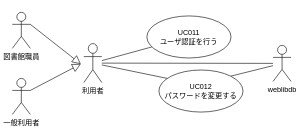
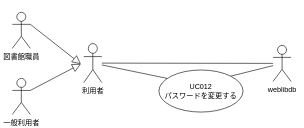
  <mxCell id="0" />
  <mxCell id="1" parent="0" />
- <mxCell id="2" value="" style="edgeStyle=none;rounded=0;orthogonalLoop=1;jettySize=auto;html=1;endArrow=none;endFill=0;" edge="1" parent="1" source="4" target="5"><mxGeometry relative="1" as="geometry" /></mxCell>
  <mxCell id="3" style="edgeStyle=none;rounded=0;orthogonalLoop=1;jettySize=auto;html=1;entryX=0.1;entryY=0.2;entryDx=0;entryDy=0;entryPerimeter=0;endArrow=none;endFill=0;" edge="1" parent="1" source="4" target="13"><mxGeometry relative="1" as="geometry" /></mxCell>
  <mxCell id="4" value="利用者" style="shape=umlActor;verticalLabelPosition=bottom;verticalAlign=top;html=1;" vertex="1" parent="1"><mxGeometry x="139" y="72" width="30" height="65" as="geometry" /></mxCell>
- <mxCell id="5" value="UC011&lt;br&gt;ユーザ認証を行う" style="ellipse;whiteSpace=wrap;html=1;shadow=0;sketch=0;gradientColor=#ffffff;" vertex="1" parent="1"><mxGeometry x="244" y="26" width="140" height="70" as="geometry" /></mxCell>
  <mxCell id="6" value="図書館職員" style="shape=umlActor;verticalLabelPosition=bottom;verticalAlign=top;html=1;shadow=0;sketch=0;gradientColor=#ffffff;" vertex="1" parent="1"><mxGeometry x="20" y="20" width="30" height="60" as="geometry" /></mxCell>
  <mxCell id="7" value="一般利用者" style="shape=umlActor;verticalLabelPosition=bottom;verticalAlign=top;html=1;shadow=0;sketch=0;gradientColor=#ffffff;" vertex="1" parent="1"><mxGeometry x="20" y="130" width="30" height="60" as="geometry" /></mxCell>
  <mxCell id="8" value="" style="endArrow=block;endFill=0;endSize=12;html=1;rounded=0;exitX=1;exitY=0.333;exitDx=0;exitDy=0;exitPerimeter=0;" edge="1" parent="1" source="6"><mxGeometry width="160" relative="1" as="geometry"><mxPoint x="44" y="46" as="sourcePoint" /><mxPoint x="134" y="106" as="targetPoint" /></mxGeometry></mxCell>
  <mxCell id="9" value="" style="endArrow=block;endFill=0;endSize=12;html=1;rounded=0;exitX=1;exitY=0.333;exitDx=0;exitDy=0;exitPerimeter=0;" edge="1" parent="1" source="7"><mxGeometry width="160" relative="1" as="geometry"><mxPoint x="424" y="366" as="sourcePoint" /><mxPoint x="134" y="106" as="targetPoint" /></mxGeometry></mxCell>
  <mxCell id="10" style="edgeStyle=none;rounded=0;orthogonalLoop=1;jettySize=auto;html=1;endArrow=none;endFill=0;" edge="1" parent="1" source="12" target="4"><mxGeometry relative="1" as="geometry" /></mxCell>
  <mxCell id="11" style="edgeStyle=none;rounded=0;orthogonalLoop=1;jettySize=auto;html=1;entryX=1;entryY=0;entryDx=0;entryDy=0;endArrow=none;endFill=0;" edge="1" parent="1" source="12" target="13"><mxGeometry relative="1" as="geometry" /></mxCell>
  <mxCell id="12" value="weblibdb" style="shape=umlActor;verticalLabelPosition=bottom;verticalAlign=top;html=1;shadow=0;sketch=0;gradientColor=#ffffff;" vertex="1" parent="1"><mxGeometry x="454" y="75" width="30" height="60" as="geometry" /></mxCell>
  <mxCell id="13" value="UC012&lt;br&gt;パスワードを変更する" style="ellipse;whiteSpace=wrap;html=1;shadow=0;sketch=0;gradientColor=#ffffff;" vertex="1" parent="1"><mxGeometry x="264" y="116" width="140" height="70" as="geometry" /></mxCell>
